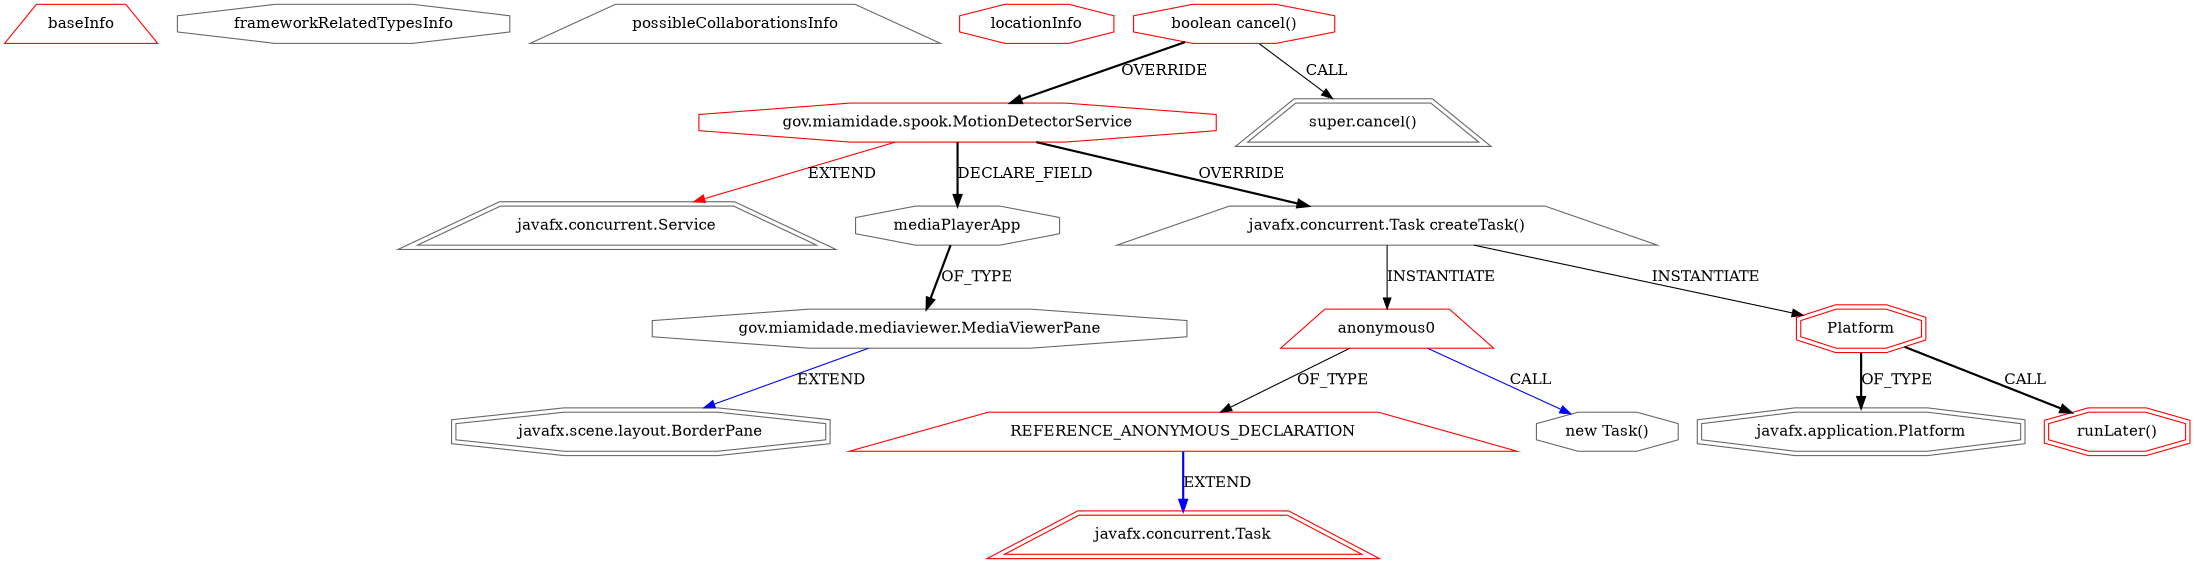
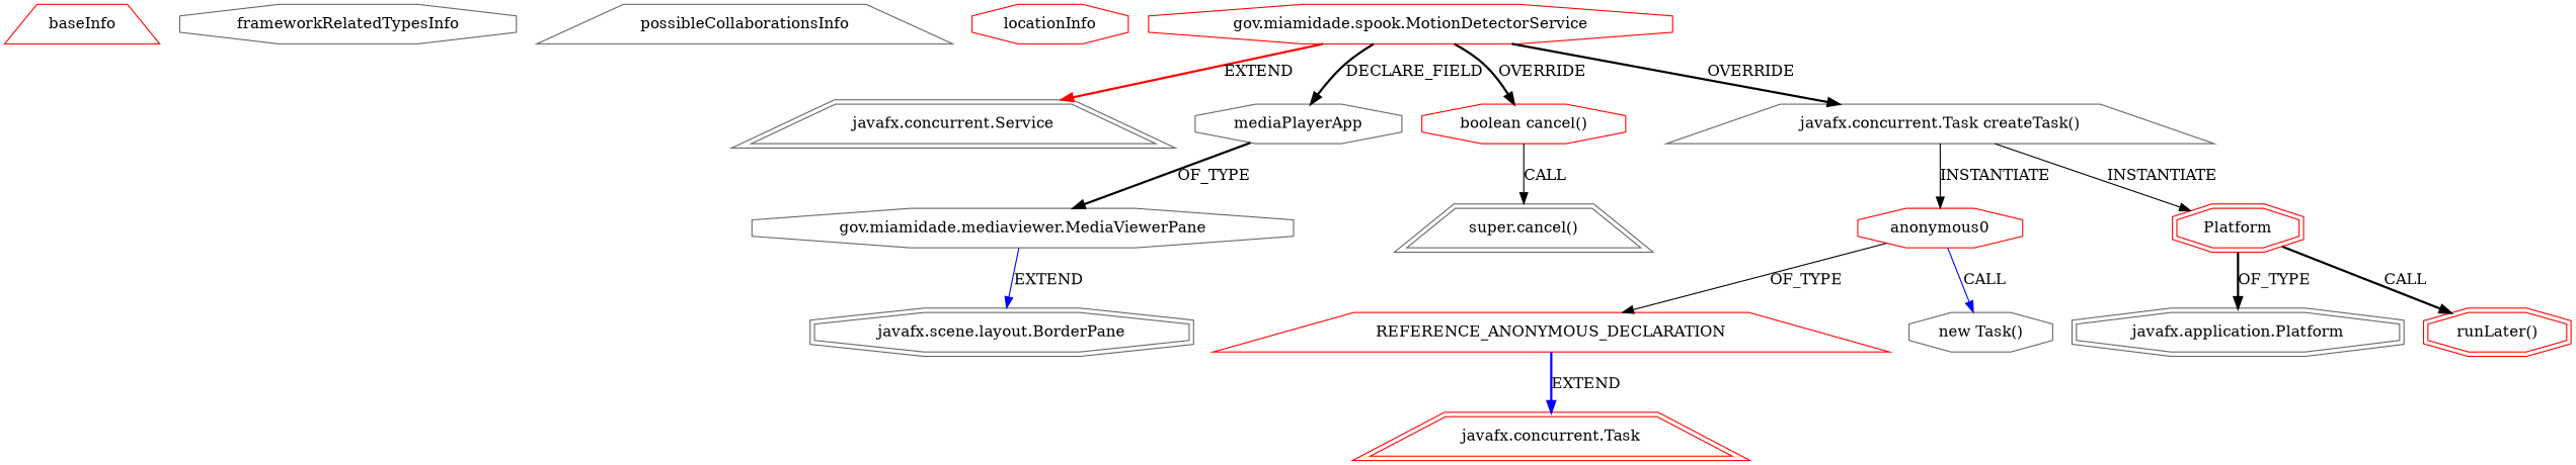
  digraph {
    node [color=gray40 shape=octagon isFrameworkType=false]
    edge [style=solid]
    baseInfo [category=extension_graph color=red graphId=3631 isAnonymous=false possibleRelation=true shape=trapezium isFrameworkType=""]
    frameworkRelatedTypesInfo [0="javafx.concurrent.Service" isFrameworkType=""]
    possibleCollaborationsInfo [0="3631~FIELD_DECLARATION-~javafx.concurrent.Service ~javafx.scene.layout.BorderPane ~false~false" 1="3631~OVERRIDING_METHOD_DECLARATION-INSTANTIATION-~javafx.concurrent.Service ~javafx.concurrent.Task ~false~true" shape=trapezium isFrameworkType=""]
    locationInfo [color=red contextSignature=MotionDetectorService filePath="/miamidade-spook-detector/spook-detector-master/src/gov/miamidade/spook/MotionDetectorService.java" graphId=3631 projectName="miamidade-spook-detector" isFrameworkType=""]
    n5 [color=red label="gov.miamidade.spook.MotionDetectorService" vertexType=ROOT_CLIENT_CLASS_DECLARATION]
    n6 [isFrameworkType=true label="javafx.concurrent.Service" peripheries=2 shape=trapezium vertexType=FRAMEWORK_CLASS_TYPE]
    n7 [label=mediaPlayerApp vertexType=FIELD_DECLARATION]
    n8 [color=red label="boolean cancel()" vertexType=OVERRIDING_METHOD_DECLARATION]
    n9 [label="javafx.concurrent.Task createTask()" shape=trapezium vertexType=OVERRIDING_METHOD_DECLARATION]
    n10 [label="gov.miamidade.mediaviewer.MediaViewerPane" vertexType=REFERENCE_CLIENT_CLASS_DECLARATION]
    n11 [isFrameworkType=true label="super.cancel()" peripheries=2 shape=trapezium vertexType=SUPER_CALL]
-   n12 [color=red label=anonymous0 shape=trapezium vertexType=VARIABLE_EXPRESION]
+   n12 [color=red label=anonymous0 vertexType=VARIABLE_EXPRESION]
    n13 [color=red isFrameworkType=true label=Platform peripheries=2 vertexType=VARIABLE_EXPRESION]
    n14 [isFrameworkType=true label="javafx.scene.layout.BorderPane" peripheries=2 vertexType=FRAMEWORK_CLASS_TYPE]
    n15 [color=red isFrameworkType=true label="javafx.concurrent.Task" peripheries=2 shape=trapezium vertexType=FRAMEWORK_CLASS_TYPE]
    n16 [color=red label=REFERENCE_ANONYMOUS_DECLARATION shape=trapezium vertexType=REFERENCE_ANONYMOUS_DECLARATION]
    n17 [label="new Task()" vertexType=CONSTRUCTOR_CALL]
    n18 [isFrameworkType=true label="javafx.application.Platform" peripheries=2 vertexType=FRAMEWORK_CLASS_TYPE]
    n19 [color=red isFrameworkType=true label="runLater()" peripheries=2 vertexType=INSIDE_CALL]
-   n5 -> n6 [color=red label=EXTEND]
+   n5 -> n6 [color=red label=EXTEND style=bold]
    n5 -> n7 [label=DECLARE_FIELD style=bold]
-   n8 -> n5 [label=OVERRIDE style=bold]
+   n5 -> n8 [label=OVERRIDE style=bold]
    n5 -> n9 [label=OVERRIDE style=bold]
    n7 -> n10 [label=OF_TYPE style=bold]
    n8 -> n11 [label=CALL]
    n9 -> n12 [label=INSTANTIATE]
    n9 -> n13 [label=INSTANTIATE]
    n10 -> n14 [color=blue label=EXTEND]
    n12 -> n16 [label=OF_TYPE]
    n12 -> n17 [color=blue label=CALL]
    n13 -> n18 [label=OF_TYPE style=bold]
    n13 -> n19 [label=CALL style=bold]
    n16 -> n15 [color=blue label=EXTEND style=bold]
  }
